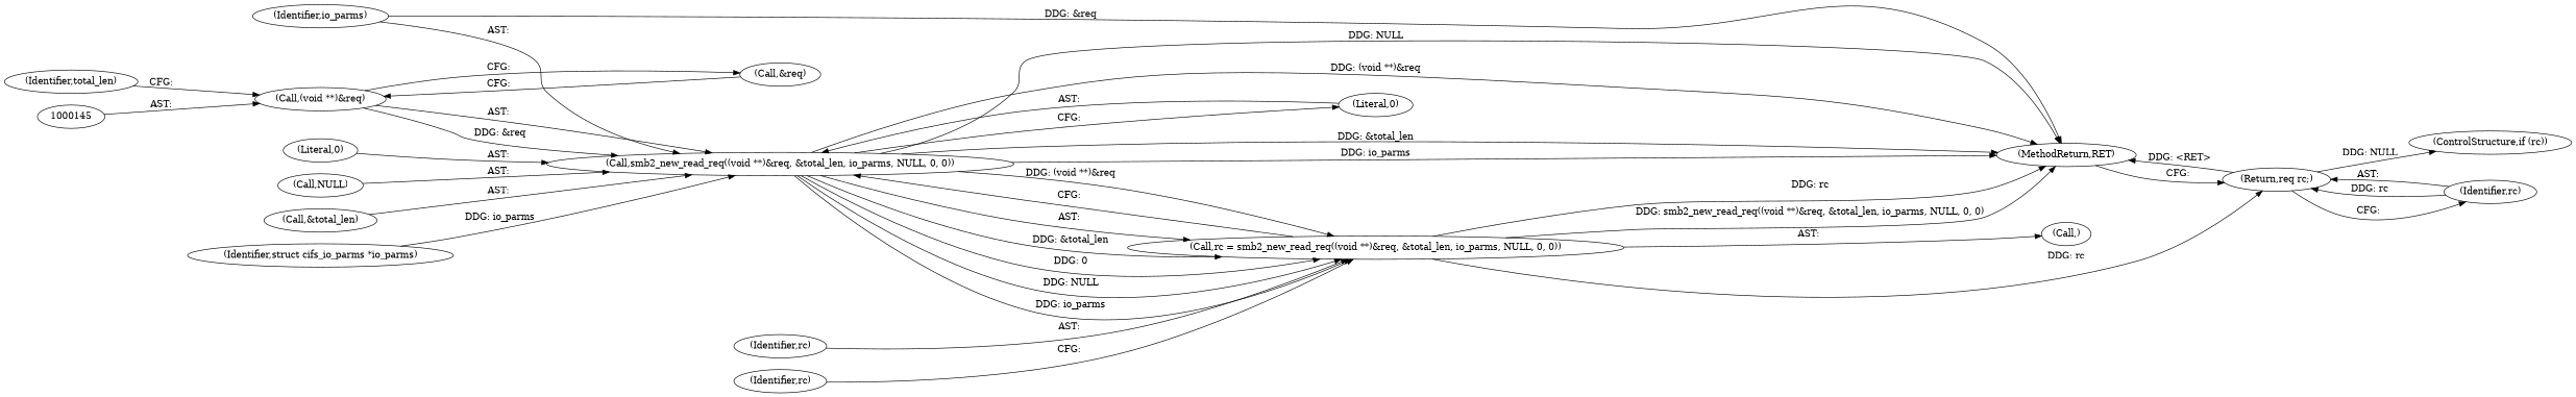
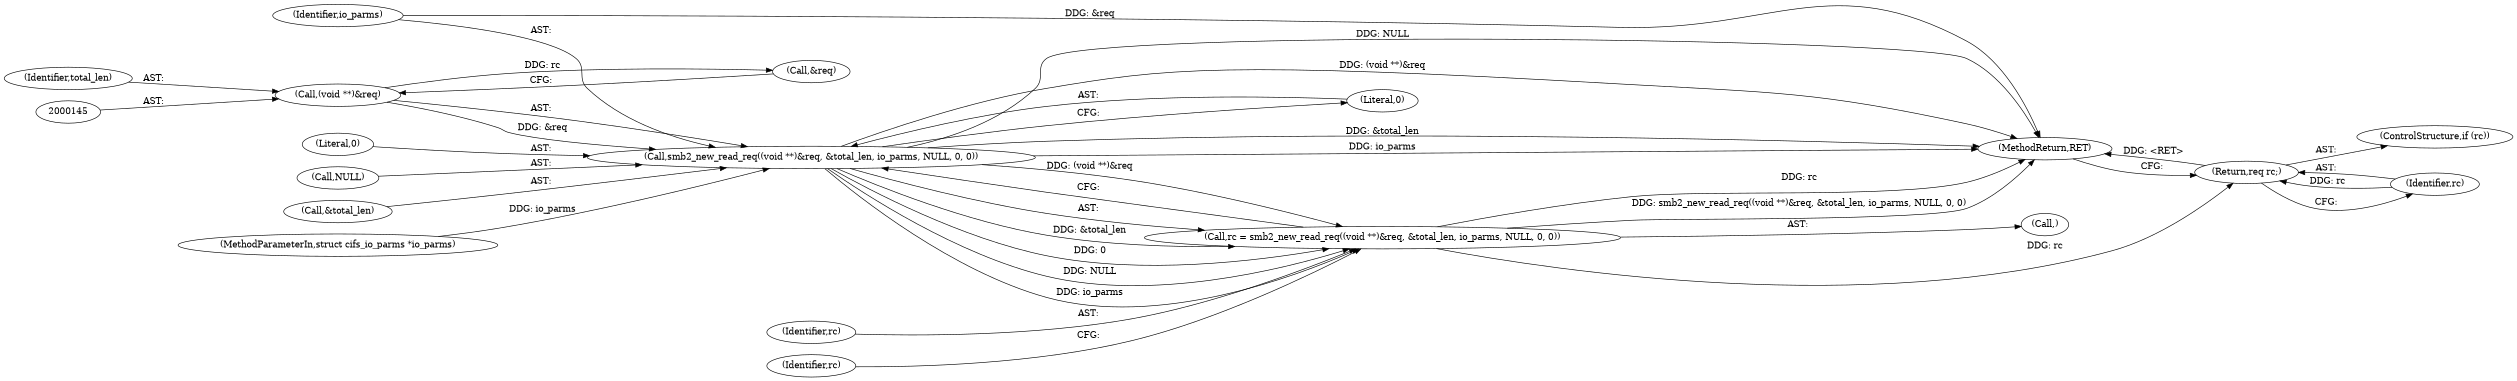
  digraph {
    rankdir=LR
    n1 [label="(Call,(void **)&req)"]
    n2 [label="(Call,smb2_new_read_req((void **)&req, &total_len, io_parms, NULL, 0, 0))"]
    n3 [label="(Call,&req)"]
    n4 [label="(MethodReturn,RET)"]
    n5 [label="(Call,rc = smb2_new_read_req((void **)&req, &total_len, io_parms, NULL, 0, 0))"]
    n6 [label="(Literal,0)"]
    n7 [label="(Return,req rc;)"]
    n8 [label="(Call,)"]
    n9 [label="(ControlStructure,if (rc))"]
    n10 [label="(Identifier,rc)"]
-   n11 [label="(Identifier,struct cifs_io_parms *io_parms)"]
+   n11 [label="(MethodParameterIn,struct cifs_io_parms *io_parms)"]
    n12 [label="(Literal,0)"]
    n13 [label="(Identifier,rc)"]
    n14 [label="(Identifier,total_len)"]
    n15 [label="(Identifier,io_parms)"]
    n16 [label="(Call,&total_len)"]
    n17 [label="(Call,NULL)"]
    n18 [label="(Identifier,rc)"]
-   1000145
+   1000145 [label=2000145]
    n1 -> n2 [label="AST: "]
    n1 -> n2 [label="DDG: &req"]
-   n1 -> n3 [label="CFG: "]
+   n1 -> n3 [label="DDG: rc"]
    n2 -> n4 [label="DDG: NULL"]
    n2 -> n4 [label="DDG: (void **)&req"]
    n2 -> n4 [label="DDG: &total_len"]
    n2 -> n4 [label="DDG: io_parms"]
    n2 -> n5 [label="AST: "]
    n2 -> n5 [label="DDG: &total_len"]
    n2 -> n5 [label="DDG: 0"]
    n2 -> n5 [label="DDG: NULL"]
    n2 -> n5 [label="DDG: io_parms"]
    n2 -> n5 [label="DDG: (void **)&req"]
    n2 -> n6 [label="CFG: "]
    n3 -> n1 [label="CFG: "]
    n4 -> n7 [label="CFG: "]
    n5 -> n2 [label="CFG: "]
    n5 -> n4 [label="DDG: rc"]
    n5 -> n4 [label="DDG: smb2_new_read_req((void **)&req, &total_len, io_parms, NULL, 0, 0)"]
    n5 -> n7 [label="DDG: rc"]
    n5 -> n8 [label="AST: "]
    n6 -> n2 [label="AST: "]
    n7 -> n4 [label="DDG: <RET>"]
-   n7 -> n9 [label="DDG: NULL"]
+   n7 -> n9 [label="AST: "]
    n7 -> n10 [label="CFG: "]
    n10 -> n7 [label="AST: "]
    n10 -> n7 [label="DDG: rc"]
    n11 -> n2 [label="DDG: io_parms"]
    n12 -> n2 [label="AST: "]
    n13 -> n5 [label="AST: "]
-   n14 -> n1 [label="CFG: "]
+   n14 -> n1 [label="AST: "]
    n15 -> n2 [label="AST: "]
    n15 -> n4 [label="DDG: &req"]
    n16 -> n2 [label="AST: "]
    n17 -> n2 [label="AST: "]
    n18 -> n5 [label="CFG: "]
    1000145 -> n1 [label="AST: "]
  }
